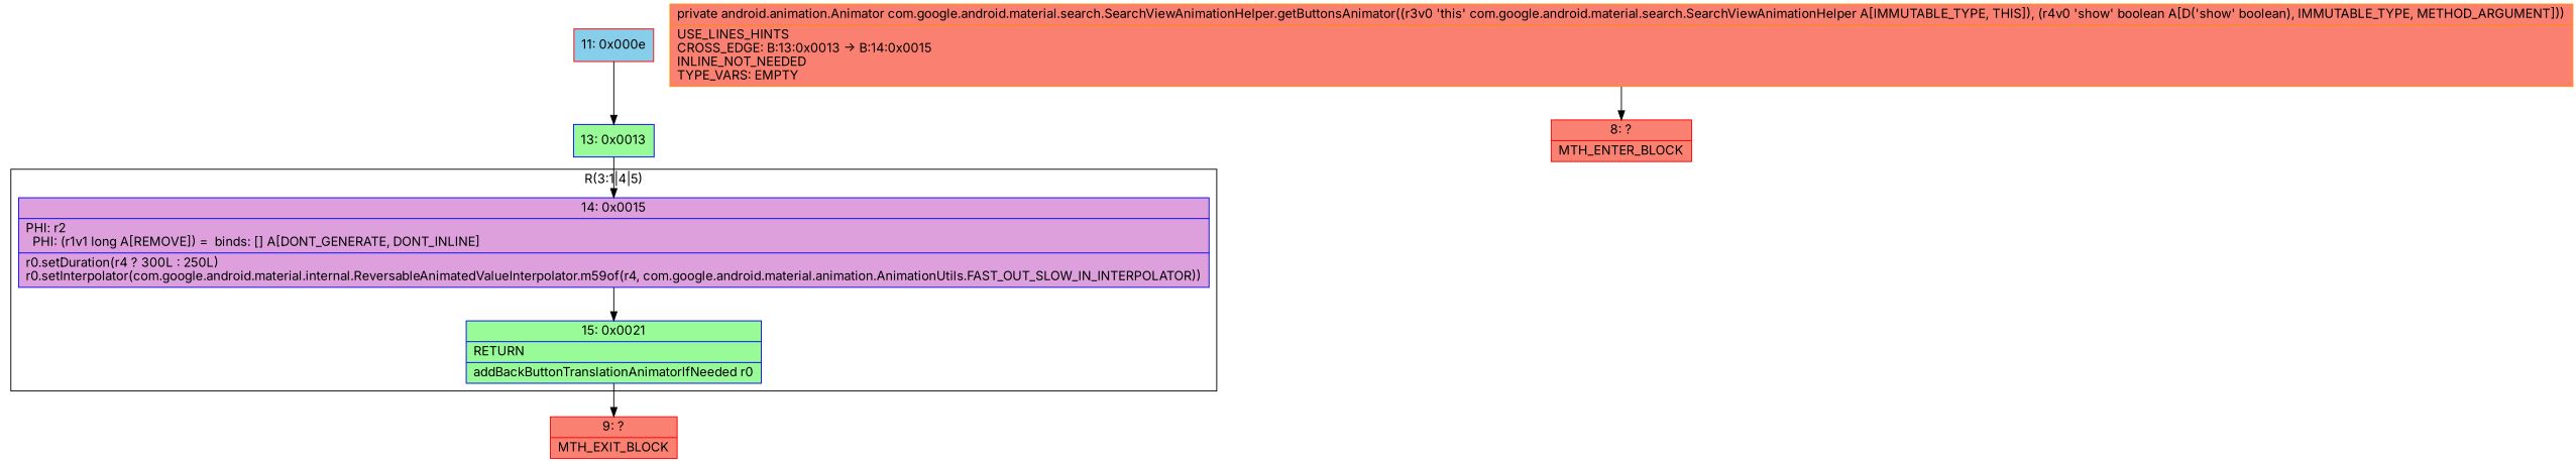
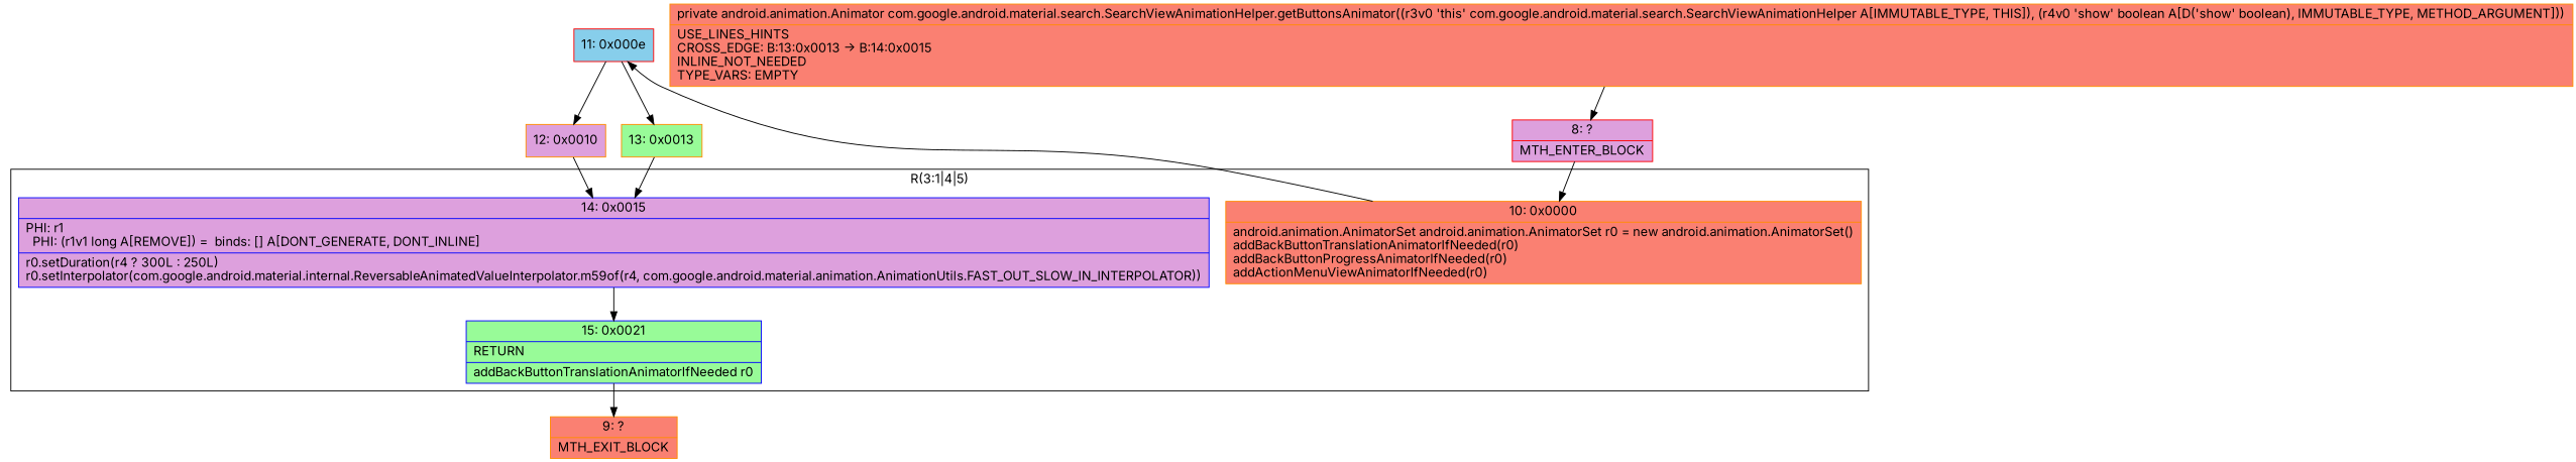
  digraph {
    fontname=Inter
    node [color=darkorange fillcolor=salmon fontname=Inter shape=record style=filled]
    edge [fontname=Inter]
-   n2 [color=blue fillcolor=plum label="{14\:\ 0x0015|PHI: r2 \l  PHI: (r1v1 long A[REMOVE]) =  binds: [] A[DONT_GENERATE, DONT_INLINE]\l|r0.setDuration(r4 ? 300L : 250L)\lr0.setInterpolator(com.google.android.material.internal.ReversableAnimatedValueInterpolator.m59of(r4, com.google.android.material.animation.AnimationUtils.FAST_OUT_SLOW_IN_INTERPOLATOR))\l}"]
+   n1 [label="{10\:\ 0x0000|android.animation.AnimatorSet android.animation.AnimatorSet r0 = new android.animation.AnimatorSet()\laddBackButtonTranslationAnimatorIfNeeded(r0)\laddBackButtonProgressAnimatorIfNeeded(r0)\laddActionMenuViewAnimatorIfNeeded(r0)\l}"]
+   n2 [color=blue fillcolor=plum label="{14\:\ 0x0015|PHI: r1 \l  PHI: (r1v1 long A[REMOVE]) =  binds: [] A[DONT_GENERATE, DONT_INLINE]\l|r0.setDuration(r4 ? 300L : 250L)\lr0.setInterpolator(com.google.android.material.internal.ReversableAnimatedValueInterpolator.m59of(r4, com.google.android.material.animation.AnimationUtils.FAST_OUT_SLOW_IN_INTERPOLATOR))\l}"]
    n3 [color=blue fillcolor=palegreen label="{15\:\ 0x0021|RETURN\l|addBackButtonTranslationAnimatorIfNeeded r0\l}"]
    n4 [color=red fillcolor=skyblue label="{11\:\ 0x000e}"]
-   n5 [color=red label="{9\:\ ?|MTH_EXIT_BLOCK\l}"]
-   n7 [color=blue fillcolor=palegreen label="{13\:\ 0x0013}"]
-   n8 [color=red label="{8\:\ ?|MTH_ENTER_BLOCK\l}"]
+   n5 [label="{9\:\ ?|MTH_EXIT_BLOCK\l}"]
+   n6 [fillcolor=plum label="{12\:\ 0x0010}"]
+   n7 [fillcolor=palegreen label="{13\:\ 0x0013}"]
+   n8 [color=red fillcolor=plum label="{8\:\ ?|MTH_ENTER_BLOCK\l}"]
    n9 [label="{private android.animation.Animator com.google.android.material.search.SearchViewAnimationHelper.getButtonsAnimator((r3v0 'this' com.google.android.material.search.SearchViewAnimationHelper A[IMMUTABLE_TYPE, THIS]), (r4v0 'show' boolean A[D('show' boolean), IMMUTABLE_TYPE, METHOD_ARGUMENT]))  | USE_LINES_HINTS\lCROSS_EDGE: B:13:0x0013 \-\> B:14:0x0015\lINLINE_NOT_NEEDED\lTYPE_VARS: EMPTY\l}"]
    subgraph cluster_1 {
      label="R(3:1|4|5)"
+     n1
      n2
      n3
    }
+   n1 -> n4
    n2 -> n3
    n3 -> n5
+   n4 -> n6
    n4 -> n7
+   n6 -> n2
    n7 -> n2
+   n8 -> n1
    n9 -> n8
  }
